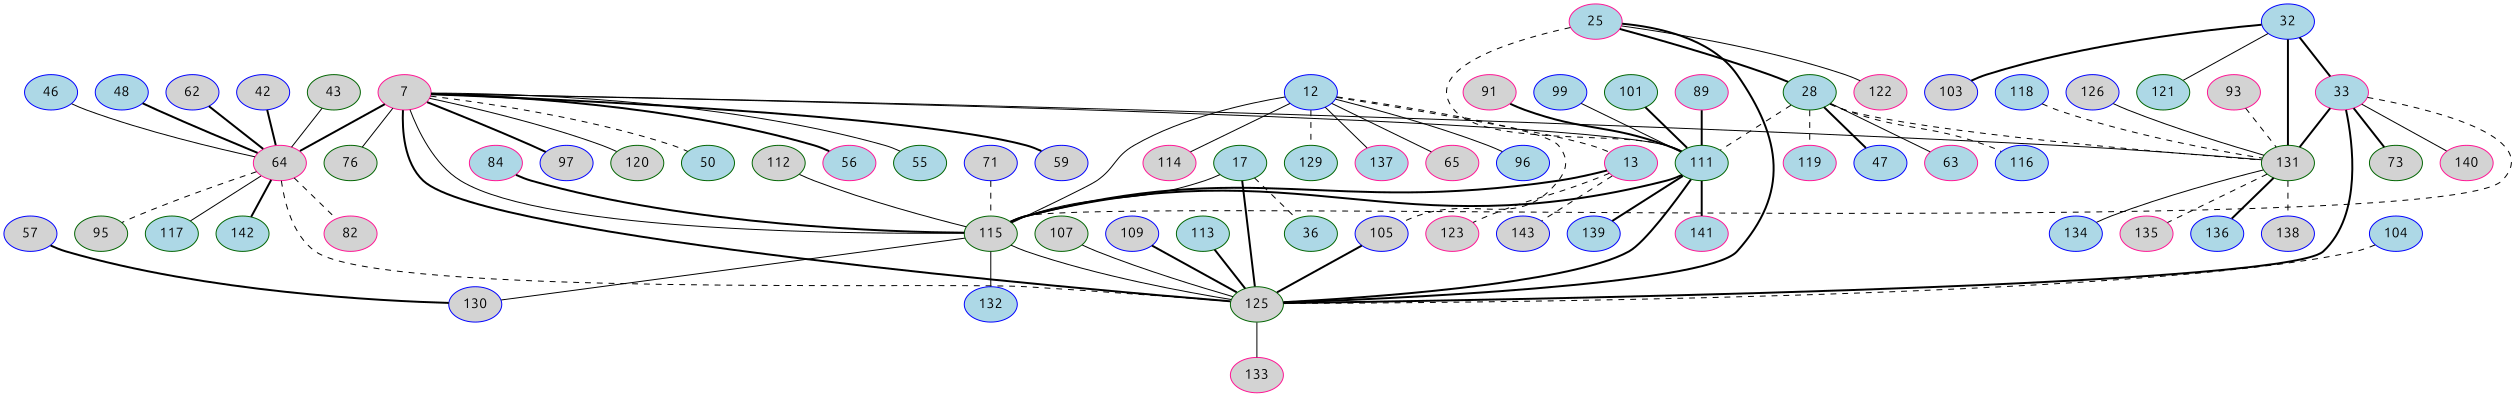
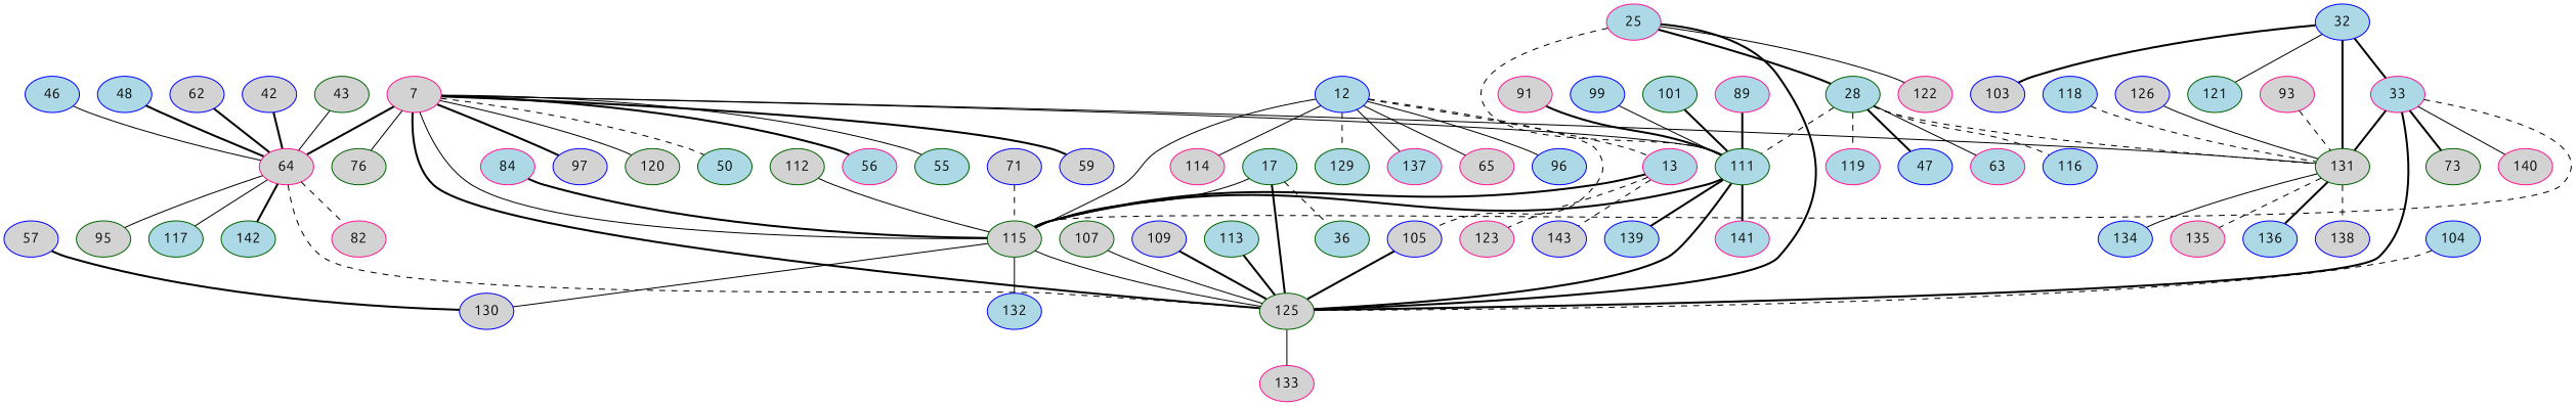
  graph {
    fontname=Ubuntu
    node [color=blue fillcolor=lightblue fontname=Ubuntu style=filled]
    edge [fontname=Ubuntu style=bold]
    7 [color=deeppink fillcolor=lightgrey super="+4"]
    50 [color=darkgreen]
    n3 [color=deeppink label=56]
    55 [color=darkgreen]
    59 [fillcolor=lightgrey]
    64 [color=deeppink fillcolor=lightgrey super="+6+41"]
    76 [color=darkgreen fillcolor=lightgrey]
    97 [fillcolor=lightgrey]
    111 [color=darkgreen super="+77+27+39+56+66+80+85+88"]
    115 [color=darkgreen fillcolor=lightgrey super="+61+98+14+10+44"]
    120 [color=darkgreen fillcolor=lightgrey]
    125 [color=darkgreen fillcolor=lightgrey super="+21+38+40+51+53+78+106+20+67+68+72+100+102"]
    131 [color=darkgreen fillcolor=lightgrey super="+110+92"]
    82 [color=deeppink fillcolor=lightgrey super="+75"]
    95 [color=darkgreen fillcolor=lightgrey]
    117 [color=darkgreen]
    142 [color=darkgreen]
    139 [super="+128"]
    141 [color=deeppink]
    130 [fillcolor=lightgrey]
    132 [super="+74"]
    133 [color=deeppink fillcolor=lightgrey]
    134
    135 [color=deeppink fillcolor=lightgrey]
    136
    138 [fillcolor=lightgrey]
    12 [super="+11"]
    13 [color=deeppink super="+8"]
    65 [color=deeppink fillcolor=lightgrey]
    96
    105 [fillcolor=lightgrey]
    114 [color=deeppink fillcolor=lightgrey]
    129 [color=darkgreen]
    137 [color=deeppink super="+58"]
    123 [color=deeppink fillcolor=lightgrey]
    143 [fillcolor=lightgrey]
    17 [color=darkgreen super="+16"]
    36 [color=darkgreen]
    25 [color=deeppink super="+22"]
    28 [color=darkgreen super="+26"]
    122 [color=deeppink fillcolor=lightgrey super="+94"]
    47
    63 [color=deeppink]
    116
    119 [color=deeppink]
    32 [super="+31"]
    33 [color=deeppink super="+29"]
    103 [fillcolor=lightgrey super="+69"]
    121 [color=darkgreen super="+81"]
    73 [color=darkgreen fillcolor=lightgrey]
    140 [color=deeppink fillcolor=lightgrey]
    42 [fillcolor=lightgrey]
    43 [color=darkgreen fillcolor=lightgrey]
    46
    48
    57 [fillcolor=lightgrey]
    62 [fillcolor=lightgrey]
    71 [fillcolor=lightgrey]
    84 [color=deeppink]
    89 [color=deeppink]
    91 [color=deeppink fillcolor=lightgrey super="+70"]
    93 [color=deeppink fillcolor=lightgrey]
    99
    101 [color=darkgreen]
    104
    107 [color=darkgreen fillcolor=lightgrey]
    109 [fillcolor=lightgrey]
    112 [color=darkgreen fillcolor=lightgrey]
    113 [color=darkgreen]
    118
    126 [fillcolor=lightgrey]
    7 -- 50 [style=dashed]
    7 -- n3
    7 -- 55 [style=solid]
    7 -- 59
    7 -- 64 [weight=12]
    7 -- 76 [style=solid]
    7 -- 97
    7 -- 111 [style=solid weight=2]
    7 -- 115 [style=solid]
    7 -- 120 [style=solid]
    7 -- 125 [weight=3]
    7 -- 131 [style=solid weight=2]
    64 -- 125 [style=dashed]
    64 -- 82 [style=dashed]
-   64 -- 95 [style=dashed]
+   64 -- 95 [style=solid]
    64 -- 117 [style=solid]
    64 -- 142
    111 -- 115
    111 -- 125
    111 -- 139
    111 -- 141
    115 -- 125 [style=solid weight=3]
    115 -- 130 [style=solid]
    115 -- 132 [style=solid]
    125 -- 133 [style=solid]
    131 -- 134 [style=solid]
    131 -- 135 [style=dashed]
    131 -- 136
    131 -- 138 [style=dashed]
    12 -- 115 [style=solid weight=7]
    12 -- 13 [style=dashed weight=4]
    12 -- 65 [style=solid]
    12 -- 96 [style=solid]
    12 -- 105 [style=dashed]
    12 -- 114 [style=solid]
    12 -- 129 [style=dashed]
    12 -- 137 [style=solid]
    13 -- 115 [weight=6]
    13 -- 123 [style=dashed]
    13 -- 143 [style=dashed]
    105 -- 125
    17 -- 115 [style=solid]
    17 -- 125 [weight=10]
    17 -- 36 [style=dashed]
    25 -- 111 [style=dashed weight=6]
    25 -- 125
    25 -- 28 [weight=4]
    25 -- 122 [style=solid]
    28 -- 111 [style=dashed weight=6]
    28 -- 131 [style=dashed]
    28 -- 47
    28 -- 63 [style=solid]
    28 -- 116 [style=dashed]
    28 -- 119 [style=dashed]
    32 -- 131 [weight=6]
    32 -- 33 [weight=4]
    32 -- 103
    32 -- 121 [style=solid]
    33 -- 115 [style=dashed]
    33 -- 125
    33 -- 131 [weight=6]
    33 -- 73
    33 -- 140 [style=solid]
    42 -- 64
    43 -- 64 [style=solid]
    46 -- 64 [style=solid]
    48 -- 64
    57 -- 130
    62 -- 64
    71 -- 115 [style=dashed]
    84 -- 115
    89 -- 111
    91 -- 111
    93 -- 131 [style=dashed]
    99 -- 111 [style=solid]
    101 -- 111
    104 -- 125 [style=dashed]
    107 -- 125 [style=solid]
    109 -- 125
    112 -- 115 [style=solid]
    113 -- 125
    118 -- 131 [style=dashed]
    126 -- 131 [style=solid]
  }
